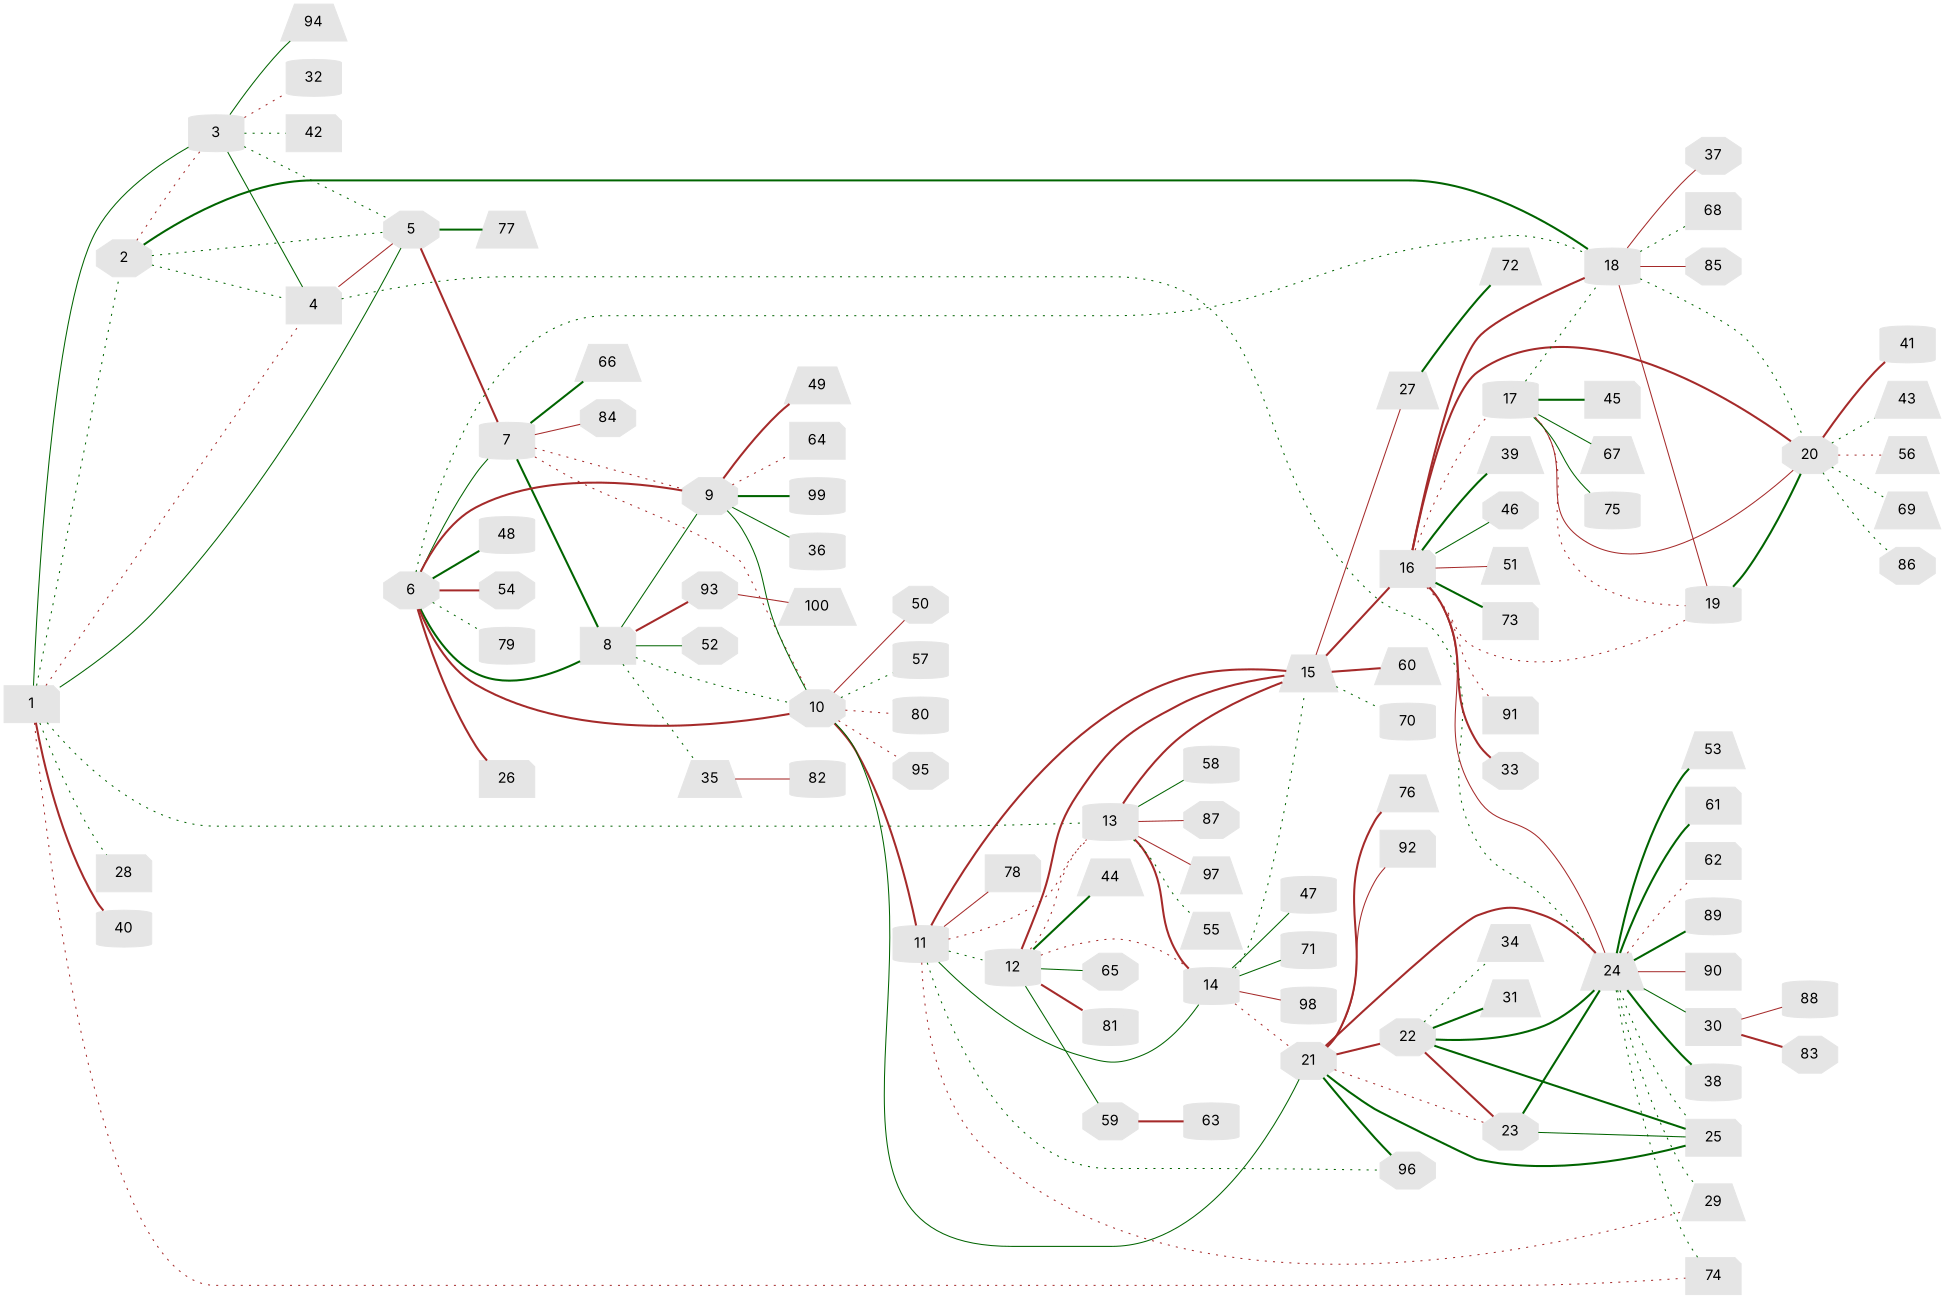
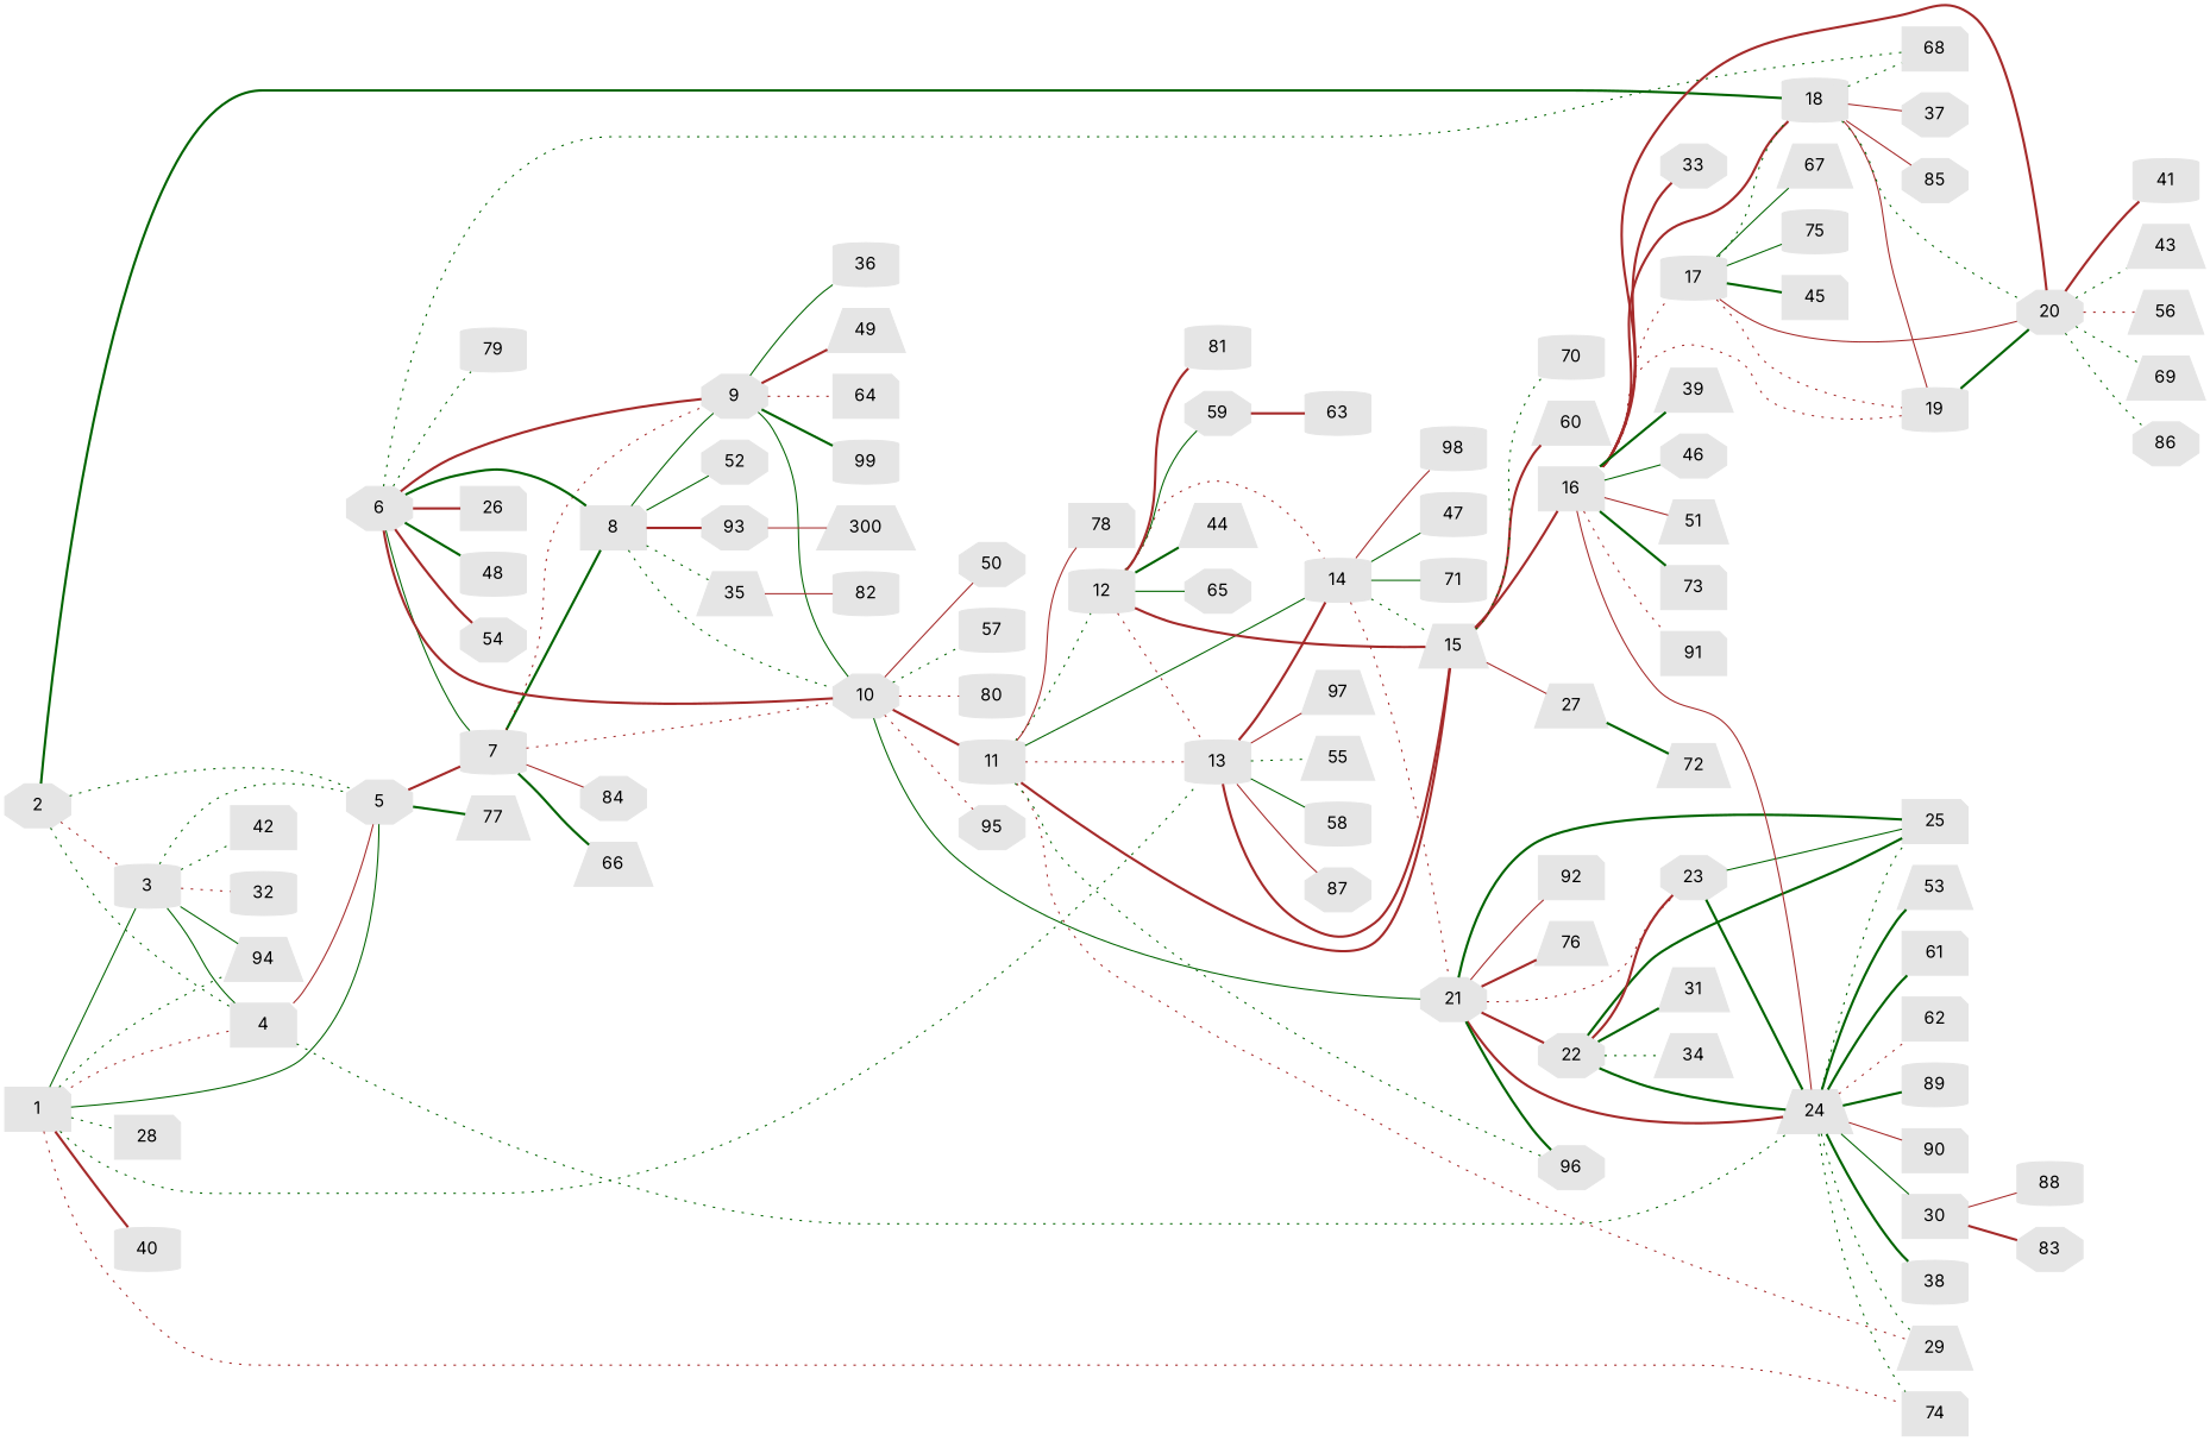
  graph {
    fontname=Inter
    rankdir=LR
    node [color=gray90 fontname=Inter shape=cylinder style=filled]
    edge [color=darkgreen fontname=Inter style=dotted]
    1 [shape=note]
    2 [shape=octagon]
    3
    4 [shape=note]
    5 [shape=octagon]
    13
    28 [shape=note]
    40
    74 [shape=note]
    18
    32
    42 [shape=note]
    94 [shape=trapezium]
    24 [shape=trapezium]
    7
    77 [shape=trapezium]
    14
    15 [shape=trapezium]
    55 [shape=trapezium]
    58
    87 [shape=octagon]
    97 [shape=trapezium]
    19
    20 [shape=octagon]
    37 [shape=octagon]
    68 [shape=note]
    85 [shape=octagon]
    29 [shape=trapezium]
    25 [shape=note]
    30 [shape=note]
    38
    53 [shape=trapezium]
    61 [shape=note]
    62 [shape=note]
    89
    90 [shape=note]
    8 [shape=note]
    9 [shape=octagon]
    10 [shape=octagon]
    66 [shape=trapezium]
    84 [shape=octagon]
    6 [shape=octagon]
    26 [shape=note]
    48
    54 [shape=octagon]
    79
    35 [shape=trapezium]
    52 [shape=octagon]
    93 [shape=octagon]
    36
    49 [shape=trapezium]
    64 [shape=note]
    99
    11
    21 [shape=octagon]
    50 [shape=octagon]
    57
    80
    95 [shape=octagon]
    82
-   100 [shape=trapezium]
+   100 [shape=trapezium label=300]
    12
    78 [shape=note]
    96 [shape=octagon]
    22 [shape=octagon]
    23 [shape=octagon]
    76 [shape=trapezium]
    92 [shape=note]
    44 [shape=trapezium]
    59 [shape=octagon]
    65 [shape=octagon]
    81
    47
    71
    98
    16 [shape=note]
    27 [shape=trapezium]
    60 [shape=trapezium]
    70
    63
    17
    33 [shape=octagon]
    39 [shape=trapezium]
    46 [shape=octagon]
    51 [shape=trapezium]
    73 [shape=note]
    91 [shape=note]
    72 [shape=trapezium]
    45 [shape=note]
    67 [shape=trapezium]
    75
    41
    43 [shape=trapezium]
    56 [shape=trapezium]
    69 [shape=trapezium]
    86 [shape=octagon]
    31 [shape=trapezium]
    34 [shape=trapezium]
    83 [shape=octagon]
    88
-   1 -- 2
+   1 -- 94
    1 -- 3 [style=solid]
    1 -- 4 [color=brown]
    1 -- 5 [style=solid]
    1 -- 13
    1 -- 28
    1 -- 40 [color=brown style=bold]
    1 -- 74 [color=brown]
    2 -- 3 [color=brown]
    2 -- 4
    2 -- 5
    2 -- 18 [style=bold]
    3 -- 4 [style=solid]
    3 -- 5
    3 -- 32 [color=brown]
    3 -- 42
    3 -- 94 [style=solid]
    4 -- 5 [color=brown style=solid]
    4 -- 24
    5 -- 7 [color=brown style=bold]
    5 -- 77 [style=bold]
    13 -- 14 [color=brown style=bold]
    13 -- 15 [color=brown style=bold]
    13 -- 55
    13 -- 58 [style=solid]
    13 -- 87 [color=brown style=solid]
    13 -- 97 [color=brown style=solid]
    18 -- 19 [color=brown style=solid]
    18 -- 20
    18 -- 37 [color=brown style=solid]
    18 -- 68
    18 -- 85 [color=brown style=solid]
    24 -- 74
    24 -- 29
    24 -- 25
    24 -- 30 [style=solid]
    24 -- 38 [style=bold]
    24 -- 53 [style=bold]
    24 -- 61 [style=bold]
    24 -- 62 [color=brown]
    24 -- 89 [style=bold]
    24 -- 90 [color=brown style=solid]
    7 -- 8 [style=bold]
    7 -- 9 [color=brown]
    7 -- 10 [color=brown]
    7 -- 66 [style=bold]
    7 -- 84 [color=brown style=solid]
    14 -- 15
    14 -- 21 [color=brown]
    14 -- 47 [style=solid]
    14 -- 71 [style=solid]
    14 -- 98 [color=brown style=solid]
    15 -- 16 [color=brown style=bold]
    15 -- 27 [color=brown style=solid]
    15 -- 60 [color=brown style=bold]
    15 -- 70
    19 -- 20 [style=bold]
    20 -- 41 [color=brown style=bold]
    20 -- 43
    20 -- 56 [color=brown]
    20 -- 69
    20 -- 86
    30 -- 83 [color=brown style=bold]
    30 -- 88 [color=brown style=solid]
    8 -- 9 [style=solid]
    8 -- 10
    8 -- 35
    8 -- 52 [style=solid]
    8 -- 93 [color=brown style=bold]
    9 -- 10 [style=solid]
    9 -- 36 [style=solid]
    9 -- 49 [color=brown style=bold]
    9 -- 64 [color=brown]
    9 -- 99 [style=bold]
    10 -- 11 [color=brown style=bold]
    10 -- 21 [style=solid]
    10 -- 50 [color=brown style=solid]
    10 -- 57
    10 -- 80 [color=brown]
    10 -- 95 [color=brown]
-   6 -- 18
+   6 -- 68
    6 -- 7 [style=solid]
    6 -- 8 [style=bold]
    6 -- 9 [color=brown style=bold]
    6 -- 10 [color=brown style=bold]
    6 -- 26 [color=brown style=bold]
    6 -- 48 [style=bold]
    6 -- 54 [color=brown style=bold]
    6 -- 79
    35 -- 82 [color=brown style=solid]
    93 -- 100 [color=brown style=solid]
    11 -- 13 [color=brown]
    11 -- 14 [style=solid]
    11 -- 15 [color=brown style=bold]
    11 -- 29 [color=brown]
    11 -- 12
    11 -- 78 [color=brown style=solid]
    11 -- 96
    21 -- 24 [color=brown style=bold]
    21 -- 25 [style=bold]
    21 -- 96 [style=bold]
    21 -- 22 [color=brown style=bold]
    21 -- 23 [color=brown]
    21 -- 76 [color=brown style=bold]
    21 -- 92 [color=brown style=solid]
    12 -- 13 [color=brown]
    12 -- 14 [color=brown]
    12 -- 15 [color=brown style=bold]
    12 -- 44 [style=bold]
    12 -- 59 [style=solid]
    12 -- 65 [style=solid]
    12 -- 81 [color=brown style=bold]
    22 -- 24 [style=bold]
    22 -- 25 [style=bold]
    22 -- 23 [color=brown style=bold]
    22 -- 31 [style=bold]
    22 -- 34
    23 -- 24 [style=bold]
    23 -- 25 [style=solid]
    59 -- 63 [color=brown style=bold]
    16 -- 18 [color=brown style=bold]
    16 -- 24 [color=brown style=solid]
    16 -- 19 [color=brown]
    16 -- 20 [color=brown style=bold]
    16 -- 17 [color=brown]
    16 -- 33 [color=brown style=bold]
    16 -- 39 [style=bold]
    16 -- 46 [style=solid]
    16 -- 51 [color=brown style=solid]
    16 -- 73 [style=bold]
    16 -- 91 [color=brown]
    27 -- 72 [style=bold]
    17 -- 18
    17 -- 19 [color=brown]
    17 -- 20 [color=brown style=solid]
    17 -- 45 [style=bold]
    17 -- 67 [style=solid]
    17 -- 75 [style=solid]
  }
